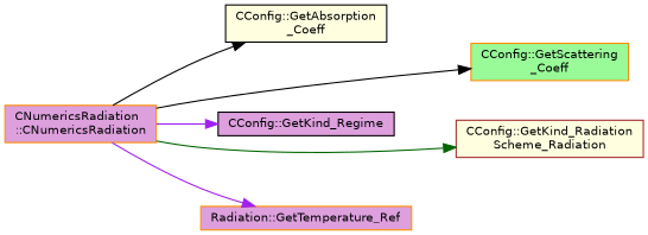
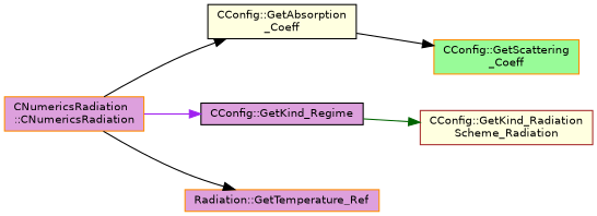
  digraph {
    rankdir=LR
    node [color=darkorange fillcolor=plum fontname=Helvetica fontsize=10 shape=box style=filled]
    edge [color=black fontname=Helvetica fontsize=10 labelfontname=Helvetica labelfontsize=10 style=solid]
    n1 [fontcolor=black height=0.2 label="CNumericsRadiation\l::CNumericsRadiation" width=0.4]
    n2 [color=black fillcolor=lightyellow height=0.2 label="CConfig::GetAbsorption\l_Coeff" width=0.4]
    n3 [color=black height=0.2 label="CConfig::GetKind_Regime" width=0.4]
    n4 [color=brown fillcolor=lightyellow height=0.2 label="CConfig::GetKind_Radiation\lScheme_Radiation" width=0.4]
    n5 [fillcolor=palegreen height=0.2 label="CConfig::GetScattering\l_Coeff" width=0.4]
    n6 [height=0.2 label="Radiation::GetTemperature_Ref" width=0.4]
    n1 -> n2
    n1 -> n3 [color=purple]
-   n1 -> n4 [color=darkgreen]
-   n1 -> n5
-   n1 -> n6 [color=purple]
+   n3 -> n4 [color=darkgreen]
+   n2 -> n5
+   n1 -> n6
  }
